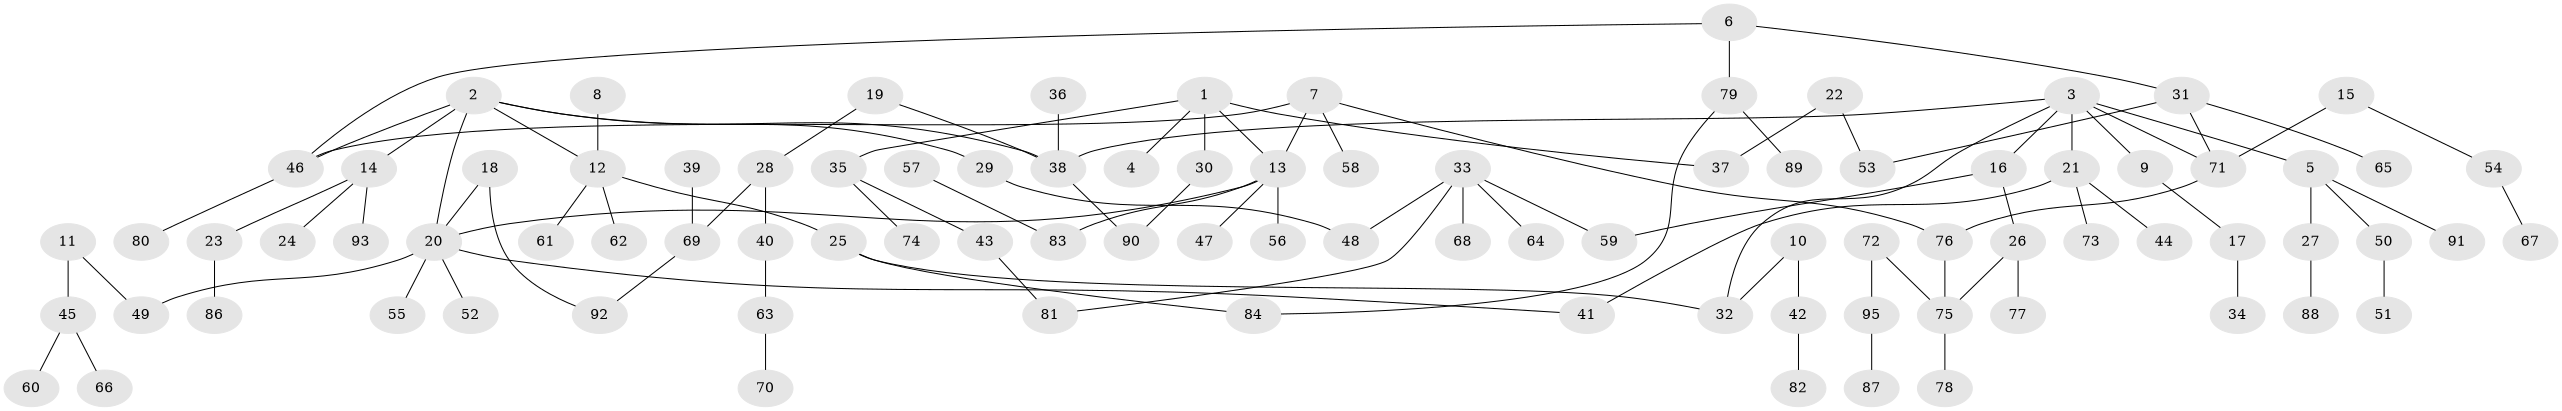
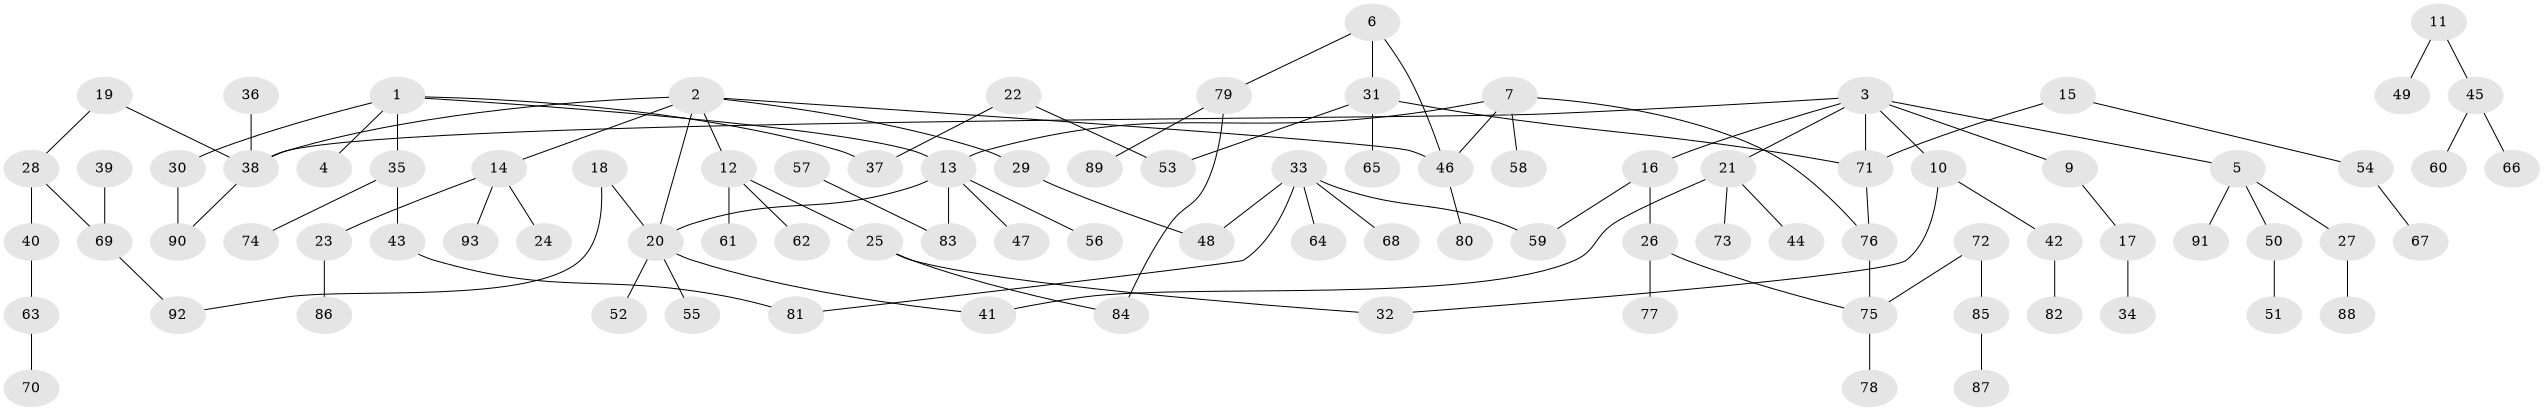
  graph {
    node [color=gray90 style=filled]
    edge [weight=1.0]
    1
    4
    13
    30
    35
    37
    20
    47
    56
    83
    90
    43
    74
    75
    78
    2
    12
    14
    29
    38
    46
    25
    61
    62
    23
    24
    93
    49
    41
    52
    55
    48
    80
    3
    5
    9
    16
    21
    32
    71
    27
    50
    91
    17
    26
    59
    44
    73
    76
    88
    51
    6
    31
    79
    53
    65
    84
    89
    7
    58
-   8
    34
    10
    42
    82
    11
    45
    60
    66
    86
    15
    54
    67
    77
    18
    92
    19
    28
    40
    69
    22
    63
    33
    64
    68
    81
    36
    39
    70
    57
    72
-   85 [label=95]
+   85
    87
    1 -- 4
    1 -- 13
    1 -- 30
    1 -- 35
    1 -- 37
    13 -- 20
    13 -- 47
    13 -- 56
    13 -- 83
    30 -- 90
    35 -- 43
    35 -- 74
-   20 -- 49
    20 -- 41
    20 -- 52
    20 -- 55
    43 -- 81
    75 -- 78
    2 -- 20
    2 -- 12
    2 -- 14
    2 -- 29
    2 -- 38
    2 -- 46
    12 -- 25
    12 -- 61
    12 -- 62
    14 -- 23
    14 -- 24
    14 -- 93
    29 -- 48
    38 -- 90
    46 -- 80
    25 -- 32
    25 -- 84
    23 -- 86
    3 -- 38
    3 -- 5
    3 -- 9
    3 -- 16
    3 -- 21
-   3 -- 32
+   3 -- 10
    3 -- 71
    5 -- 27
    5 -- 50
    5 -- 91
    9 -- 17
    16 -- 26
    16 -- 59
    21 -- 41
    21 -- 44
    21 -- 73
    71 -- 76
    27 -- 88
    50 -- 51
    17 -- 34
    26 -- 75
    26 -- 77
    76 -- 75
    6 -- 46
    6 -- 31
    6 -- 79
    31 -- 71
    31 -- 53
    31 -- 65
    79 -- 84
    79 -- 89
    7 -- 13
    7 -- 46
    7 -- 76
    7 -- 58
-   8 -- 12
    10 -- 32
    10 -- 42
    42 -- 82
    11 -- 49
    11 -- 45
    45 -- 60
    45 -- 66
    15 -- 71
    15 -- 54
    54 -- 67
    18 -- 20
    18 -- 92
    19 -- 38
    19 -- 28
    28 -- 40
    28 -- 69
    40 -- 63
    69 -- 92
    22 -- 37
    22 -- 53
    63 -- 70
    33 -- 48
    33 -- 59
    33 -- 64
    33 -- 68
    33 -- 81
    36 -- 38 [weight=2.0]
    39 -- 69
    57 -- 83
    72 -- 75
    72 -- 85
    85 -- 87
  }
